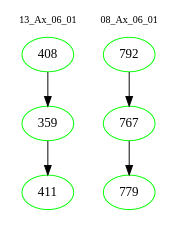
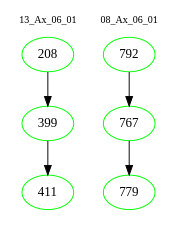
  digraph {
    fontname="Liberation Serif"
    node [color=green fontname="Liberation Serif"]
    edge [color=black fontname="Liberation Serif"]
-   n1 [label=408]
-   n2 [label=359]
+   n1 [label=208]
+   n2 [label=399]
    n3 [label=411]
    n4 [label=792]
    n5 [label=767]
    n6 [label=779]
    subgraph cluster_1 {
      color=white
      fontsize=10
      label="13_Ax_06_01"
      n1
      n2
      n3
    }
    subgraph cluster_2 {
      color=white
      fontsize=10
      label="08_Ax_06_01"
      n4
      n5
      n6
    }
    n1 -> n2
    n2 -> n3
    n4 -> n5
    n5 -> n6
  }
